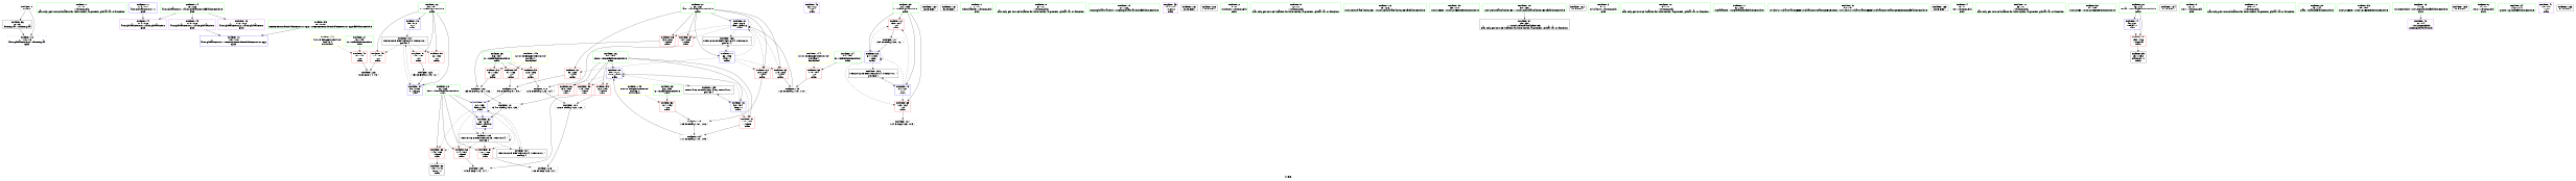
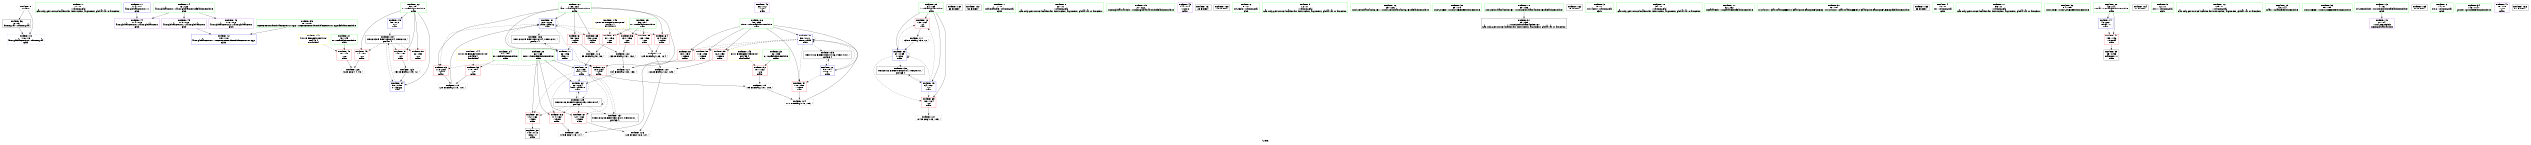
  digraph {
    label=SVFG
    node [color=green shape=record]
    edge [style=solid]
    n1 [color=grey label="{NodeID: 0\nNullPtr}"]
    n2 [color=black label="{NodeID: 36\n2\<--3\ndummyVal\<--dummyVal\n}"]
    n3 [color=blue label="{NodeID: 73\n176\<--3\nllvm.global_ctors_2\<--dummyVal\nGlob }" style=dotted]
    n4 [label="{NodeID: 7\n17\<--1\n\<--dummyObj\nCan only get source location for instruction, argument, global var or function.}"]
    n5 [label="{NodeID: 14\n16\<--20\nllvm.global_ctors\<--llvm.global_ctors_field_insensitive\nGlob }"]
    n6 [color=purple label="{NodeID: 44\n174\<--16\nllvm.global_ctors_0\<--llvm.global_ctors\nGlob }"]
    n7 [color=purple label="{NodeID: 45\n175\<--16\nllvm.global_ctors_1\<--llvm.global_ctors\nGlob }"]
    n8 [color=purple label="{NodeID: 46\n176\<--16\nllvm.global_ctors_2\<--llvm.global_ctors\nGlob }"]
    n9 [color=blue label="{NodeID: 72\n175\<--18\nllvm.global_ctors_1\<--_GLOBAL__sub_I_iridescent_1_1.cpp\nGlob }"]
    n10 [color=blue label="{NodeID: 71\n174\<--17\nllvm.global_ctors_0\<--\nGlob }"]
    n11 [label="{NodeID: 21\n48\<--49\nT\<--T_field_insensitive\nmain\n}"]
    n12 [color=red label="{NodeID: 48\n75\<--48\n\<--T\nmain\n}"]
    n13 [color=grey label="{NodeID: 128\n76 = cmp(74, 75, )\n}"]
    n14 [label="{NodeID: 28\n62\<--63\nbest\<--best_field_insensitive\nmain\n}"]
    n15 [color=red label="{NodeID: 66\n114\<--62\n\<--best\nmain\n}"]
    n16 [color=red label="{NodeID: 67\n127\<--62\n\<--best\nmain\n}"]
    n17 [color=red label="{NodeID: 68\n142\<--62\n\<--best\nmain\n}"]
    n18 [color=blue label="{NodeID: 78\n62\<--99\nbest\<--div\nmain\n}"]
    n19 [color=blue label="{NodeID: 82\n62\<--134\nbest\<--add18\nmain\n}"]
    n20 [color=grey label="{NodeID: 125\n115 = cmp(113, 114, )\n}"]
    n21 [color=grey label="{NodeID: 126\n128 = cmp(126, 127, )\n}"]
    n22 [color=black label="{NodeID: 38\n143\<--142\nconv\<--\nmain\n}"]
    n23 [color=black label="{NodeID: 129\nMR_18V_6 = PHI(MR_18V_5, MR_18V_4, )\npts\{63 \}\n}"]
    n24 [color=black label="{NodeID: 137\nMR_18V_2 = PHI(MR_18V_4, MR_18V_1, )\npts\{63 \}\n}"]
    n25 [color=grey label="{NodeID: 118\n125 = Binary(123, 124, )\n}"]
    n26 [color=grey label="{NodeID: 120\n126 = Binary(122, 125, )\n}"]
    n27 [label="{NodeID: 35\n18\<--170\n_GLOBAL__sub_I_iridescent_1_1.cpp\<--_GLOBAL__sub_I_iridescent_1_1.cpp_field_insensitive\n}"]
    n28 [color=purple label="{NodeID: 42\n86\<--12\n\<--.str.1\nmain\n}"]
    n29 [color=red label="{NodeID: 49\n74\<--50\n\<--t\nmain\n}"]
    n30 [color=red label="{NodeID: 56\n131\<--56\n\<--X\nmain\n}"]
    n31 [color=grey label="{NodeID: 122\n133 = Binary(131, 132, )\n}"]
    n32 [color=grey label="{NodeID: 121\n134 = Binary(130, 133, )\n}"]
    n33 [color=red label="{NodeID: 63\n119\<--60\n\<--rate\nmain\n}"]
    n34 [color=grey label="{NodeID: 115\n120 = Binary(119, 118, )\n}"]
    n35 [color=blue label="{NodeID: 81\n60\<--120\nrate\<--add12\nmain\n}"]
    n36 [color=red label="{NodeID: 62\n108\<--60\n\<--rate\nmain\n}"]
    n37 [color=black label="{NodeID: 136\nMR_16V_2 = PHI(MR_16V_4, MR_16V_1, )\npts\{61 \}\n}"]
    n38 [color=red label="{NodeID: 64\n124\<--60\n\<--rate\nmain\n}"]
    n39 [color=red label="{NodeID: 65\n132\<--60\n\<--rate\nmain\n}"]
    n40 [color=red label="{NodeID: 70\n138\<--64\n\<--i\nmain\n}"]
    n41 [color=grey label="{NodeID: 117\n139 = Binary(138, 72, )\n}"]
    n42 [color=blue label="{NodeID: 83\n64\<--139\ni\<--inc\nmain\n}"]
    n43 [color=red label="{NodeID: 69\n103\<--64\n\<--i\nmain\n}"]
    n44 [color=black label="{NodeID: 138\nMR_20V_2 = PHI(MR_20V_4, MR_20V_1, )\npts\{65 \}\n}"]
    n45 [color=black label="{NodeID: 160\n68 = PHI()\n}"]
    n46 [color=blue label="{NodeID: 77\n60\<--96\nrate\<--\nmain\n}"]
    n47 [color=red label="{NodeID: 61\n98\<--60\n\<--rate\nmain\n}"]
    n48 [color=grey label="{NodeID: 116\n99 = Binary(97, 98, )\n}"]
    n49 [color=grey label="{NodeID: 119\n109 = Binary(107, 108, )\n}"]
    n50 [color=grey label="{NodeID: 124\n111 = Binary(110, 109, )\n}"]
    n51 [color=black label="{NodeID: 167\n92 = PHI()\n}"]
    n52 [color=blue label="{NodeID: 84\n50\<--150\nt\<--inc22\nmain\n}"]
    n53 [color=black label="{NodeID: 134\nMR_6V_3 = PHI(MR_6V_4, MR_6V_2, )\npts\{51 \}\n}"]
    n54 [color=red label="{NodeID: 50\n82\<--50\n\<--t\nmain\n}"]
    n55 [color=red label="{NodeID: 51\n149\<--50\n\<--t\nmain\n}"]
    n56 [color=grey label="{NodeID: 123\n150 = Binary(149, 72, )\n}"]
    n57 [label="{NodeID: 1\n7\<--1\n__dso_handle\<--dummyObj\nGlob }"]
    n58 [label="{NodeID: 8\n67\<--1\n\<--dummyObj\nCan only get source location for instruction, argument, global var or function.}"]
    n59 [label="{NodeID: 15\n21\<--22\n__cxx_global_var_init\<--__cxx_global_var_init_field_insensitive\n}"]
    n60 [label="{NodeID: 22\n50\<--51\nt\<--t_field_insensitive\nmain\n}"]
    n61 [color=blue label="{NodeID: 75\n50\<--72\nt\<--\nmain\n}"]
    n62 [label="{NodeID: 29\n64\<--65\ni\<--i_field_insensitive\nmain\n}"]
    n63 [color=blue label="{NodeID: 79\n64\<--67\ni\<--\nmain\n}"]
    n64 [color=grey label="{NodeID: 127\n104 = cmp(103, 105, )\n}"]
    n65 [color=blue label="{NodeID: 80\n58\<--111\ntime\<--add\nmain\n}"]
    n66 [color=red label="{NodeID: 57\n110\<--58\n\<--time\nmain\n}"]
    n67 [color=red label="{NodeID: 58\n113\<--58\n\<--time\nmain\n}"]
    n68 [color=black label="{NodeID: 135\nMR_14V_2 = PHI(MR_14V_6, MR_14V_1, )\npts\{59 \}\n}"]
    n69 [color=red label="{NodeID: 59\n122\<--58\n\<--time\nmain\n}"]
    n70 [color=red label="{NodeID: 60\n130\<--58\n\<--time\nmain\n}"]
    n71 [color=purple label="{NodeID: 43\n144\<--14\n\<--.str.2\nmain\n}"]
    n72 [color=black label="{NodeID: 161\n28 = PHI()\n}"]
    n73 [color=black label="{NodeID: 168\n145 = PHI()\n}"]
    n74 [label="{NodeID: 2\n8\<--1\n_ZSt3cin\<--dummyObj\nGlob }"]
    n75 [label="{NodeID: 9\n72\<--1\n\<--dummyObj\nCan only get source location for instruction, argument, global var or function.}"]
    n76 [label="{NodeID: 16\n25\<--26\n_ZNSt8ios_base4InitC1Ev\<--_ZNSt8ios_base4InitC1Ev_field_insensitive\n}"]
    n77 [label="{NodeID: 23\n52\<--53\nC\<--C_field_insensitive\nmain\n}"]
    n78 [color=red label="{NodeID: 52\n107\<--52\n\<--C\nmain\n}"]
    n79 [label="{NodeID: 30\n69\<--70\n_ZNSirsERi\<--_ZNSirsERi_field_insensitive\n}"]
    n80 [color=black label="{NodeID: 37\n29\<--30\n\<--_ZNSt8ios_base4InitD1Ev\nCan only get source location for instruction, argument, global var or function.}"]
    n81 [color=yellow label="{NodeID: 141\n4V_1 = ENCHI(MR_4V_0)\npts\{49 \}\nFun[main]}" style=double]
    n82 [color=black label="{NodeID: 162\n79 = PHI()\n}"]
    n83 [label="{NodeID: 3\n9\<--1\n_ZSt4cout\<--dummyObj\nGlob }"]
    n84 [label="{NodeID: 10\n94\<--1\n\<--dummyObj\nCan only get source location for instruction, argument, global var or function.}"]
    n85 [label="{NodeID: 17\n31\<--32\n__cxa_atexit\<--__cxa_atexit_field_insensitive\n}"]
    n86 [label="{NodeID: 24\n54\<--55\nF\<--F_field_insensitive\nmain\n}"]
    n87 [color=red label="{NodeID: 53\n118\<--54\n\<--F\nmain\n}"]
    n88 [label="{NodeID: 31\n80\<--81\n_ZStlsISt11char_traitsIcEERSt13basic_ostreamIcT_ES5_PKc\<--_ZStlsISt11char_traitsIcEERSt13basic_ostreamIcT_ES5_PKc_field_insensitive\n}"]
    n89 [color=blue label="{NodeID: 76\n58\<--94\ntime\<--\nmain\n}"]
    n90 [color=black label="{NodeID: 163\n83 = PHI()\n}"]
    n91 [label="{NodeID: 4\n10\<--1\n.str\<--dummyObj\nGlob }"]
    n92 [label="{NodeID: 11\n96\<--1\n\<--dummyObj\nCan only get source location for instruction, argument, global var or function.}"]
    n93 [label="{NodeID: 18\n30\<--36\n_ZNSt8ios_base4InitD1Ev\<--_ZNSt8ios_base4InitD1Ev_field_insensitive\n}"]
    n94 [label="{NodeID: 25\n56\<--57\nX\<--X_field_insensitive\nmain\n}"]
    n95 [color=red label="{NodeID: 54\n97\<--56\n\<--X\nmain\n}"]
    n96 [color=red label="{NodeID: 55\n123\<--56\n\<--X\nmain\n}"]
    n97 [label="{NodeID: 32\n84\<--85\n_ZNSolsEi\<--_ZNSolsEi_field_insensitive\n}"]
    n98 [color=black label="{NodeID: 39\n45\<--153\nmain_ret\<--\nmain\n}"]
    n99 [color=yellow label="{NodeID: 143\n8V_1 = ENCHI(MR_8V_0)\npts\{53 \}\nFun[main]}" style=double]
    n100 [color=blue label="{NodeID: 74\n46\<--67\nretval\<--\nmain\n}"]
    n101 [color=red label="{NodeID: 47\n153\<--46\n\<--retval\nmain\n}"]
    n102 [color=black label="{NodeID: 164\n87 = PHI()\n}"]
    n103 [label="{NodeID: 5\n12\<--1\n.str.1\<--dummyObj\nGlob }"]
    n104 [label="{NodeID: 12\n105\<--1\n\<--dummyObj\nCan only get source location for instruction, argument, global var or function.}"]
    n105 [label="{NodeID: 19\n43\<--44\nmain\<--main_field_insensitive\n}"]
    n106 [label="{NodeID: 26\n58\<--59\ntime\<--time_field_insensitive\nmain\n}"]
    n107 [label="{NodeID: 33\n89\<--90\n_ZNSirsERe\<--_ZNSirsERe_field_insensitive\n}"]
    n108 [color=purple label="{NodeID: 40\n27\<--4\n\<--_ZStL8__ioinit\n__cxx_global_var_init\n}"]
    n109 [color=yellow label="{NodeID: 144\n10V_1 = ENCHI(MR_10V_0)\npts\{55 \}\nFun[main]}" style=double]
    n110 [color=black label="{NodeID: 165\n88 = PHI()\n}"]
    n111 [label="{NodeID: 6\n14\<--1\n.str.2\<--dummyObj\nGlob }"]
    n112 [label="{NodeID: 13\n4\<--6\n_ZStL8__ioinit\<--_ZStL8__ioinit_field_insensitive\nGlob }"]
    n113 [label="{NodeID: 20\n46\<--47\nretval\<--retval_field_insensitive\nmain\n}"]
    n114 [label="{NodeID: 27\n60\<--61\nrate\<--rate_field_insensitive\nmain\n}"]
    n115 [label="{NodeID: 34\n146\<--147\nprintf\<--printf_field_insensitive\n}"]
    n116 [color=purple label="{NodeID: 41\n78\<--10\n\<--.str\nmain\n}"]
    n117 [color=yellow label="{NodeID: 145\n12V_1 = ENCHI(MR_12V_0)\npts\{57 \}\nFun[main]}" style=double]
    n118 [color=black label="{NodeID: 166\n91 = PHI()\n}"]
    n1 -> n2
    n1 -> n3
    n2 -> n3
    n5 -> n6
    n5 -> n7
    n5 -> n8
    n7 -> n9
    n10 -> n6
    n11 -> n12
    n12 -> n13
    n14 -> n15
    n14 -> n16
    n14 -> n17
    n14 -> n18
    n14 -> n19
    n15 -> n20
    n16 -> n21
    n17 -> n22
    n18 -> n15 [style=dashed]
    n18 -> n16 [style=dashed]
    n18 -> n17 [style=dashed]
    n18 -> n19 [style=dashed]
    n18 -> n23 [style=dashed]
    n18 -> n24 [style=dashed]
    n19 -> n23 [style=dashed]
    n23 -> n15 [style=dashed]
    n23 -> n16 [style=dashed]
    n23 -> n17 [style=dashed]
    n23 -> n19 [style=dashed]
    n23 -> n23 [style=dashed]
    n23 -> n24 [style=dashed]
    n24 -> n18 [style=dashed]
    n25 -> n26
    n26 -> n21
    n27 -> n9
    n29 -> n13
    n30 -> n31
    n31 -> n32
    n32 -> n19
    n33 -> n34
    n34 -> n35
    n35 -> n33 [style=dashed]
    n35 -> n35 [style=dashed]
    n35 -> n36 [style=dashed]
    n35 -> n37 [style=dashed]
    n35 -> n38 [style=dashed]
    n35 -> n39 [style=dashed]
    n36 -> n49
    n37 -> n46 [style=dashed]
    n38 -> n25
    n39 -> n31
    n40 -> n41
    n41 -> n42
    n42 -> n40 [style=dashed]
    n42 -> n42 [style=dashed]
    n42 -> n43 [style=dashed]
    n42 -> n44 [style=dashed]
    n43 -> n64
    n44 -> n63 [style=dashed]
    n46 -> n33 [style=dashed]
    n46 -> n35 [style=dashed]
    n46 -> n36 [style=dashed]
    n46 -> n37 [style=dashed]
-   n46 -> n47 [style=dashed]
+   n47 -> n46 [style=dashed]
    n47 -> n48
    n48 -> n18
    n49 -> n50
    n50 -> n65
    n52 -> n53 [style=dashed]
    n53 -> n29 [style=dashed]
    n53 -> n52 [style=dashed]
    n53 -> n54 [style=dashed]
    n53 -> n55 [style=dashed]
    n55 -> n56
    n56 -> n52
    n60 -> n29
    n60 -> n52
    n60 -> n54
    n60 -> n55
    n60 -> n61
    n61 -> n53 [style=dashed]
    n62 -> n40
    n62 -> n42
    n62 -> n43
    n62 -> n63
    n63 -> n40 [style=dashed]
    n63 -> n42 [style=dashed]
    n63 -> n43 [style=dashed]
    n63 -> n44 [style=dashed]
    n65 -> n65 [style=dashed]
    n65 -> n66 [style=dashed]
    n65 -> n67 [style=dashed]
    n65 -> n68 [style=dashed]
    n65 -> n69 [style=dashed]
    n65 -> n70 [style=dashed]
    n66 -> n50
    n67 -> n20
    n68 -> n89 [style=dashed]
    n69 -> n26
    n70 -> n32
    n77 -> n78
    n78 -> n49
    n81 -> n12 [style=dashed]
    n86 -> n87
    n87 -> n34
    n89 -> n65 [style=dashed]
    n89 -> n66 [style=dashed]
    n89 -> n68 [style=dashed]
    n93 -> n80
    n94 -> n30
    n94 -> n95
    n94 -> n96
    n95 -> n48
    n96 -> n25
    n99 -> n78 [style=dashed]
    n100 -> n101 [style=dashed]
    n101 -> n98
    n106 -> n65
    n106 -> n66
    n106 -> n67
    n106 -> n69
    n106 -> n70
    n106 -> n89
    n109 -> n87 [style=dashed]
    n112 -> n108
    n113 -> n100
    n113 -> n101
    n114 -> n33
    n114 -> n35
    n114 -> n36
    n114 -> n38
    n114 -> n39
    n114 -> n46
    n114 -> n47
    n117 -> n30 [style=dashed]
    n117 -> n95 [style=dashed]
    n117 -> n96 [style=dashed]
  }
